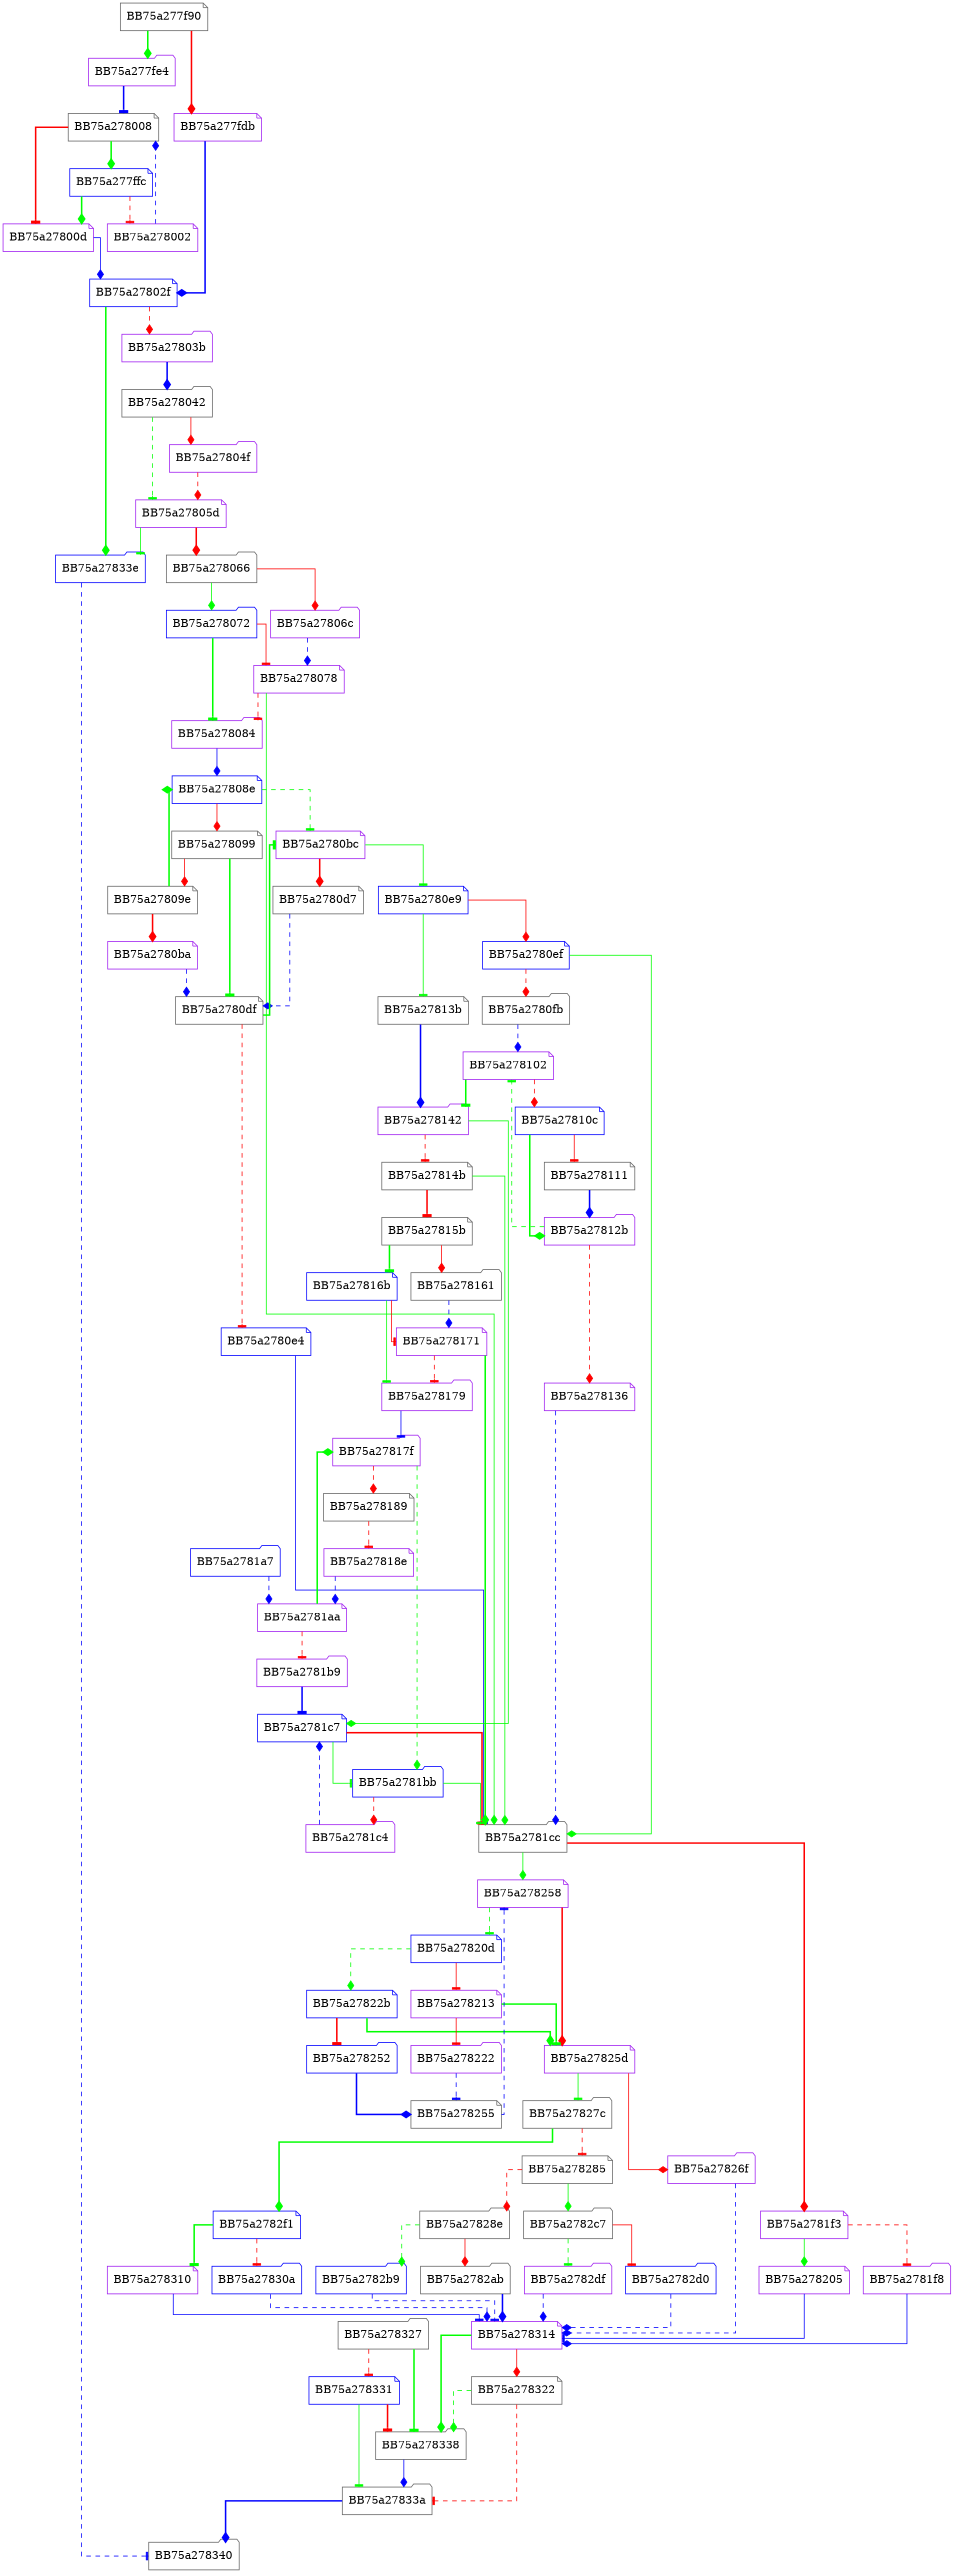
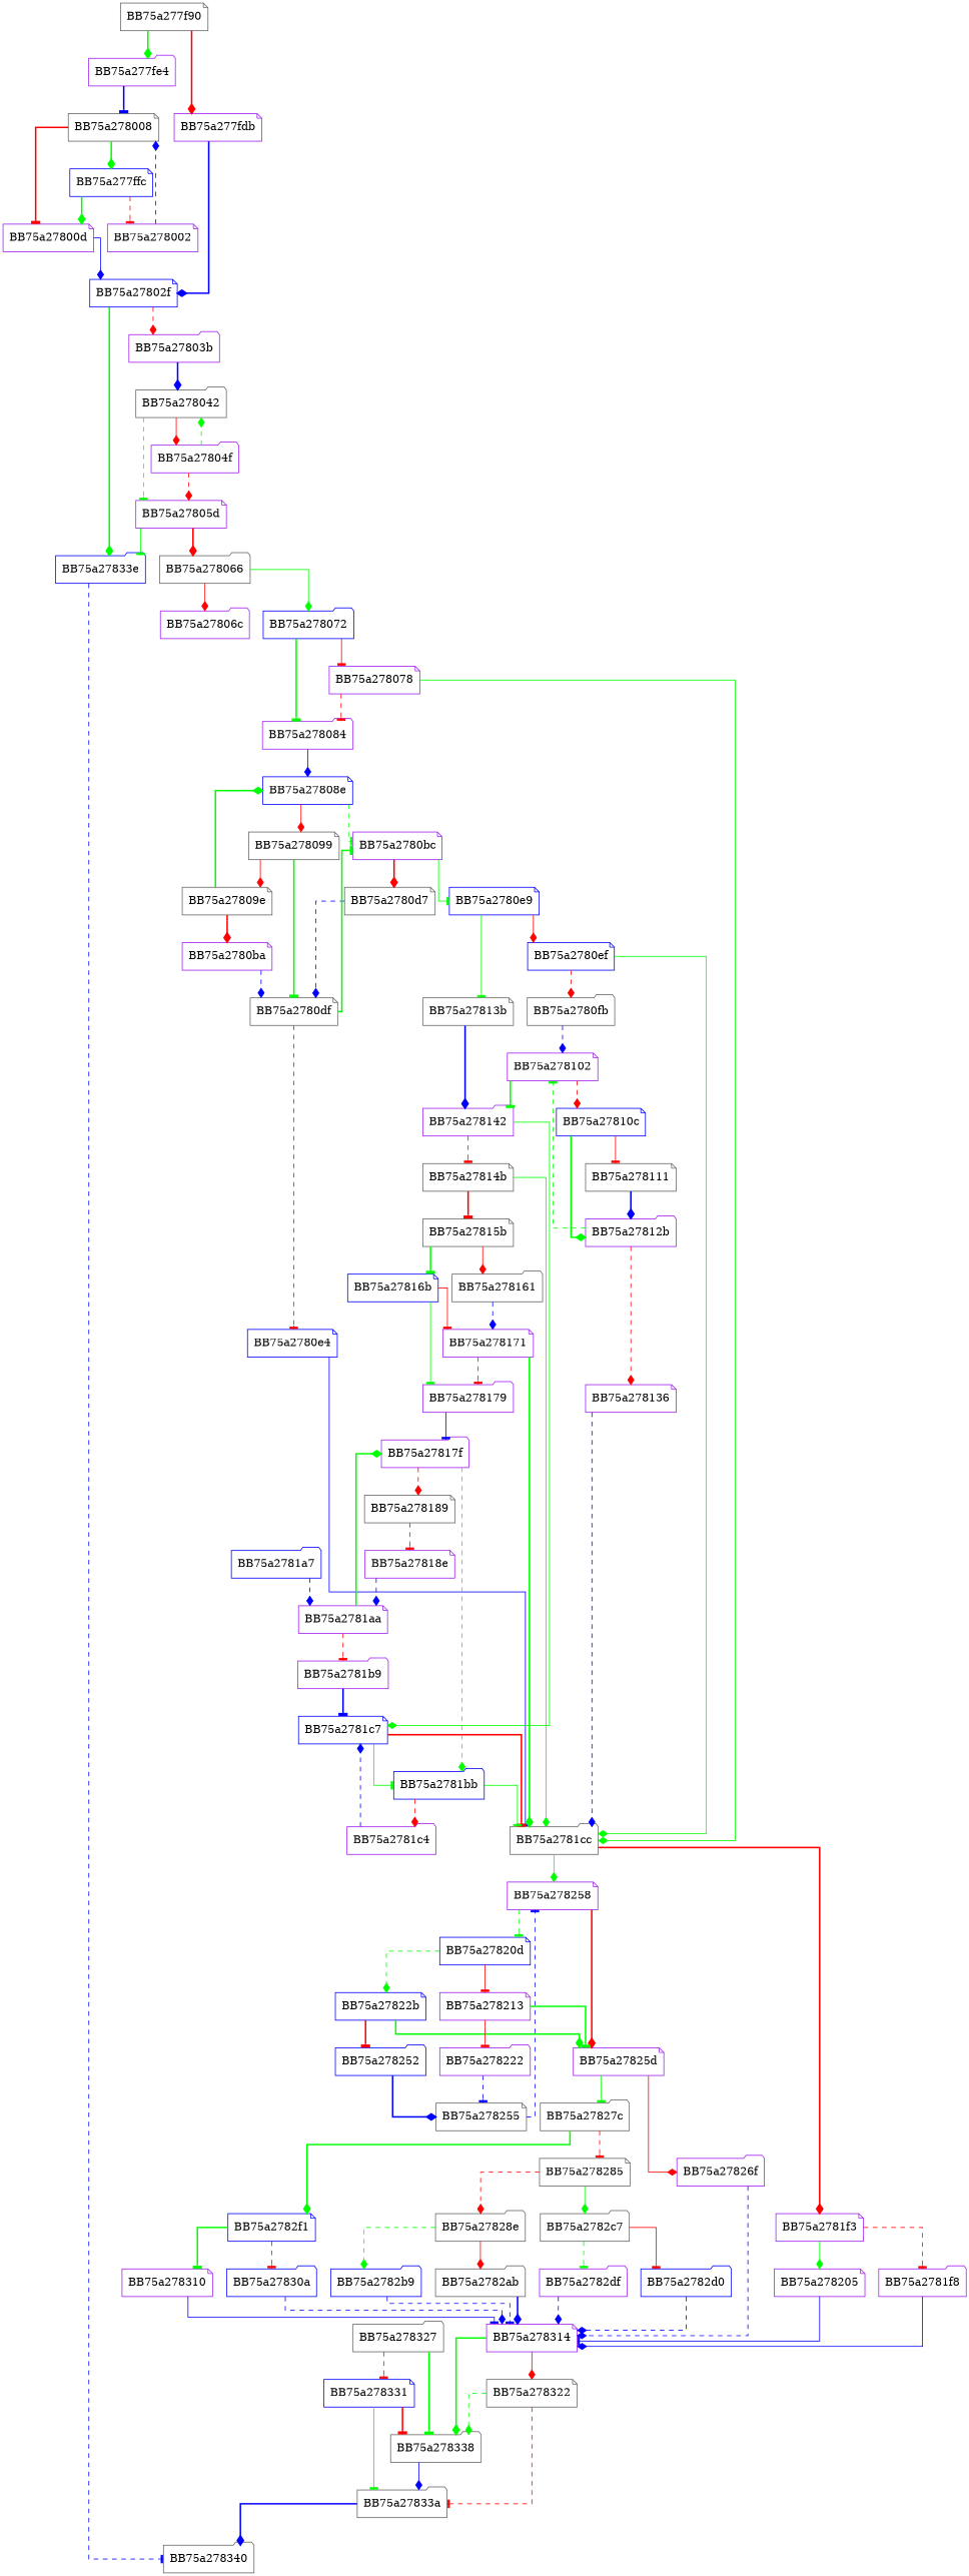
  digraph {
    splines=ortho
    node [color=purple shape=note]
    edge [arrowhead=diamond color=red style=dashed]
    BB75a277f90 [color=gray40]
    BB75a277fe4 [shape=folder]
    BB75a277fdb
    BB75a278008 [color=gray40]
    BB75a27802f [color=blue]
    BB75a277ffc [color=blue]
    BB75a27800d
    BB75a27833e [color=blue shape=folder]
    BB75a27803b [shape=folder]
    BB75a278340 [color=gray40 shape=folder]
    BB75a278042 [color=gray40 shape=folder]
    BB75a278002
    BB75a27805d
    BB75a27804f [shape=folder]
    BB75a278066 [color=gray40 shape=folder]
    BB75a278072 [color=blue shape=folder]
    BB75a27806c [shape=folder]
    BB75a278078
    BB75a278084 [shape=folder]
    BB75a2781cc [color=gray40 shape=folder]
    BB75a27808e [color=blue]
    BB75a278258
    BB75a2781f3
    BB75a2780bc
    BB75a278099 [color=gray40]
    BB75a27820d [color=blue]
    BB75a27825d
    BB75a278205
    BB75a2781f8 [shape=folder]
    BB75a2780e9 [color=blue]
    BB75a2780d7 [color=gray40]
    BB75a2780df [color=gray40]
    BB75a27809e [color=gray40]
    BB75a27813b [color=gray40]
    BB75a2780ef [color=blue]
    BB75a2780e4 [color=blue]
    BB75a2780ba
    BB75a278142 [shape=folder]
    BB75a2780fb [color=gray40 shape=folder]
    BB75a2781c7 [color=blue]
    BB75a27814b [color=gray40]
    BB75a278102
    BB75a27810c [color=blue]
    BB75a27812b [shape=folder]
    BB75a278111 [color=gray40]
    BB75a2781bb [color=blue shape=folder]
    BB75a27815b [color=gray40]
    BB75a278136
    BB75a2781c4 [shape=folder]
    BB75a27816b [color=blue]
    BB75a278161 [color=gray40 shape=folder]
    BB75a278171
    BB75a278179 [shape=folder]
    BB75a27817f [shape=folder]
    BB75a278189 [color=gray40]
    BB75a27818e
    BB75a2781a7 [color=blue shape=folder]
    BB75a2781aa
    BB75a2781b9 [shape=folder]
    BB75a27822b [color=blue]
    BB75a278213
    BB75a27827c [color=gray40 shape=folder]
    BB75a27826f [shape=folder]
    BB75a278314
    BB75a278338 [color=gray40 shape=folder]
    BB75a278322 [color=gray40]
    BB75a27833a [color=gray40 shape=folder]
    BB75a278252 [color=blue shape=folder]
    BB75a278222 [shape=folder]
    BB75a278255 [color=gray40]
    BB75a2782f1 [color=blue]
    BB75a278285 [color=gray40]
    BB75a278310
    BB75a27830a [color=blue shape=folder]
    BB75a2782c7 [color=gray40 shape=folder]
    BB75a27828e [color=gray40 shape=folder]
    BB75a2782df [shape=folder]
    BB75a2782d0 [color=blue shape=folder]
    BB75a2782b9 [color=blue shape=folder]
    BB75a2782ab [color=gray40 shape=folder]
    BB75a278327 [color=gray40 shape=folder]
    BB75a278331 [color=blue]
    BB75a277f90 -> BB75a277fe4 [color=green style=bold]
    BB75a277f90 -> BB75a277fdb [style=bold]
    BB75a277fe4 -> BB75a278008 [arrowhead=tee color=blue style=bold]
    BB75a277fdb -> BB75a27802f [color=blue style=bold]
    BB75a278008 -> BB75a277ffc [color=green style=bold]
    BB75a278008 -> BB75a27800d [arrowhead=tee style=bold]
    BB75a27802f -> BB75a27833e [color=green style=bold]
    BB75a27802f -> BB75a27803b
    BB75a277ffc -> BB75a27800d [color=green style=bold]
    BB75a277ffc -> BB75a278002 [arrowhead=tee]
    BB75a27800d -> BB75a27802f [color=blue style=solid]
    BB75a27833e -> BB75a278340 [arrowhead=tee color=blue]
    BB75a27803b -> BB75a278042 [color=blue style=bold]
    BB75a278042 -> BB75a27805d [arrowhead=tee color=green]
    BB75a278042 -> BB75a27804f [style=solid]
    BB75a278002 -> BB75a278008 [color=blue]
    BB75a27805d -> BB75a27833e [arrowhead=tee color=green style=solid]
    BB75a27805d -> BB75a278066 [style=bold]
+   BB75a27804f -> BB75a278042 [color=green]
    BB75a27804f -> BB75a27805d
    BB75a278066 -> BB75a278072 [color=green style=solid]
    BB75a278066 -> BB75a27806c [style=solid]
    BB75a278072 -> BB75a278078 [arrowhead=tee style=solid]
    BB75a278072 -> BB75a278084 [arrowhead=tee color=green style=bold]
-   BB75a27806c -> BB75a278078 [color=blue]
    BB75a278078 -> BB75a278084 [arrowhead=tee]
    BB75a278078 -> BB75a2781cc [color=green style=solid]
    BB75a278084 -> BB75a27808e [color=blue style=solid]
    BB75a2781cc -> BB75a278258 [color=green style=solid]
    BB75a2781cc -> BB75a2781f3 [style=bold]
    BB75a27808e -> BB75a2780bc [arrowhead=tee color=green]
    BB75a27808e -> BB75a278099 [style=solid]
    BB75a278258 -> BB75a27820d [arrowhead=tee color=green]
    BB75a278258 -> BB75a27825d [style=bold]
    BB75a2781f3 -> BB75a278205 [color=green style=solid]
    BB75a2781f3 -> BB75a2781f8 [arrowhead=tee]
    BB75a2780bc -> BB75a2780e9 [arrowhead=tee color=green style=solid]
    BB75a2780bc -> BB75a2780d7 [style=bold]
    BB75a278099 -> BB75a2780df [arrowhead=tee color=green style=bold]
    BB75a278099 -> BB75a27809e [style=solid]
    BB75a27820d -> BB75a27822b [color=green]
    BB75a27820d -> BB75a278213 [arrowhead=tee style=solid]
    BB75a27825d -> BB75a27827c [arrowhead=tee color=green style=solid]
    BB75a27825d -> BB75a27826f [style=solid]
    BB75a278205 -> BB75a278314 [arrowhead=tee color=blue style=solid]
    BB75a2781f8 -> BB75a278314 [color=blue style=solid]
    BB75a2780e9 -> BB75a27813b [arrowhead=tee color=green style=solid]
    BB75a2780e9 -> BB75a2780ef [style=solid]
    BB75a2780d7 -> BB75a2780df [color=blue]
    BB75a2780df -> BB75a2780bc [arrowhead=tee color=green style=bold]
    BB75a2780df -> BB75a2780e4 [arrowhead=tee]
    BB75a27809e -> BB75a27808e [color=green style=bold]
    BB75a27809e -> BB75a2780ba [style=bold]
    BB75a27813b -> BB75a278142 [color=blue style=bold]
    BB75a2780ef -> BB75a2781cc [color=green style=solid]
    BB75a2780ef -> BB75a2780fb
    BB75a2780e4 -> BB75a2781cc [arrowhead=tee color=blue style=solid]
    BB75a2780ba -> BB75a2780df [color=blue]
    BB75a278142 -> BB75a2781c7 [color=green style=solid]
    BB75a278142 -> BB75a27814b [arrowhead=tee]
    BB75a2780fb -> BB75a278102 [color=blue]
    BB75a2781c7 -> BB75a2781cc [arrowhead=tee style=bold]
    BB75a2781c7 -> BB75a2781bb [arrowhead=tee color=green style=solid]
    BB75a27814b -> BB75a2781cc [color=green style=solid]
    BB75a27814b -> BB75a27815b [arrowhead=tee style=bold]
    BB75a278102 -> BB75a278142 [arrowhead=tee color=green style=bold]
    BB75a278102 -> BB75a27810c
    BB75a27810c -> BB75a27812b [color=green style=bold]
    BB75a27810c -> BB75a278111 [arrowhead=tee style=solid]
    BB75a27812b -> BB75a278102 [arrowhead=tee color=green]
    BB75a27812b -> BB75a278136
    BB75a278111 -> BB75a27812b [color=blue style=bold]
    BB75a2781bb -> BB75a2781cc [arrowhead=tee color=green style=solid]
    BB75a2781bb -> BB75a2781c4
    BB75a27815b -> BB75a27816b [arrowhead=tee color=green style=bold]
    BB75a27815b -> BB75a278161 [style=solid]
    BB75a278136 -> BB75a2781cc [color=blue]
    BB75a2781c4 -> BB75a2781c7 [color=blue]
    BB75a27816b -> BB75a278171 [arrowhead=tee style=solid]
    BB75a27816b -> BB75a278179 [arrowhead=tee color=green style=solid]
    BB75a278161 -> BB75a278171 [color=blue]
    BB75a278171 -> BB75a2781cc [color=green style=bold]
    BB75a278171 -> BB75a278179 [arrowhead=tee]
    BB75a278179 -> BB75a27817f [arrowhead=tee color=blue style=solid]
    BB75a27817f -> BB75a2781bb [color=green]
    BB75a27817f -> BB75a278189
    BB75a278189 -> BB75a27818e [arrowhead=tee]
    BB75a27818e -> BB75a2781aa [color=blue]
    BB75a2781a7 -> BB75a2781aa [color=blue]
    BB75a2781aa -> BB75a27817f [color=green style=bold]
    BB75a2781aa -> BB75a2781b9 [arrowhead=tee]
    BB75a2781b9 -> BB75a2781c7 [arrowhead=tee color=blue style=bold]
    BB75a27822b -> BB75a27825d [color=green style=bold]
    BB75a27822b -> BB75a278252 [arrowhead=tee style=bold]
    BB75a278213 -> BB75a27825d [arrowhead=tee color=green style=bold]
    BB75a278213 -> BB75a278222 [arrowhead=tee style=solid]
    BB75a27827c -> BB75a2782f1 [color=green style=bold]
    BB75a27827c -> BB75a278285 [arrowhead=tee]
    BB75a27826f -> BB75a278314 [color=blue]
    BB75a278314 -> BB75a278338 [color=green style=bold]
    BB75a278314 -> BB75a278322 [style=solid]
    BB75a278338 -> BB75a27833a [color=blue style=solid]
    BB75a278322 -> BB75a278338 [color=green]
    BB75a278322 -> BB75a27833a [arrowhead=tee]
    BB75a27833a -> BB75a278340 [color=blue style=bold]
    BB75a278252 -> BB75a278255 [color=blue style=bold]
    BB75a278222 -> BB75a278255 [arrowhead=tee color=blue]
    BB75a278255 -> BB75a278258 [arrowhead=tee color=blue]
    BB75a2782f1 -> BB75a278310 [arrowhead=tee color=green style=bold]
    BB75a2782f1 -> BB75a27830a [arrowhead=tee]
    BB75a278285 -> BB75a2782c7 [color=green style=solid]
    BB75a278285 -> BB75a27828e
    BB75a278310 -> BB75a278314 [arrowhead=tee color=blue style=solid]
    BB75a27830a -> BB75a278314 [color=blue]
    BB75a2782c7 -> BB75a2782df [arrowhead=tee color=green]
    BB75a2782c7 -> BB75a2782d0 [arrowhead=tee style=solid]
    BB75a27828e -> BB75a2782b9 [color=green]
    BB75a27828e -> BB75a2782ab [style=solid]
    BB75a2782df -> BB75a278314 [color=blue]
    BB75a2782d0 -> BB75a278314 [color=blue]
    BB75a2782b9 -> BB75a278314 [arrowhead=tee color=blue]
    BB75a2782ab -> BB75a278314 [color=blue style=bold]
    BB75a278327 -> BB75a278338 [arrowhead=tee color=green style=bold]
    BB75a278327 -> BB75a278331 [arrowhead=tee]
    BB75a278331 -> BB75a278338 [arrowhead=tee style=bold]
    BB75a278331 -> BB75a27833a [arrowhead=tee color=green style=solid]
  }
